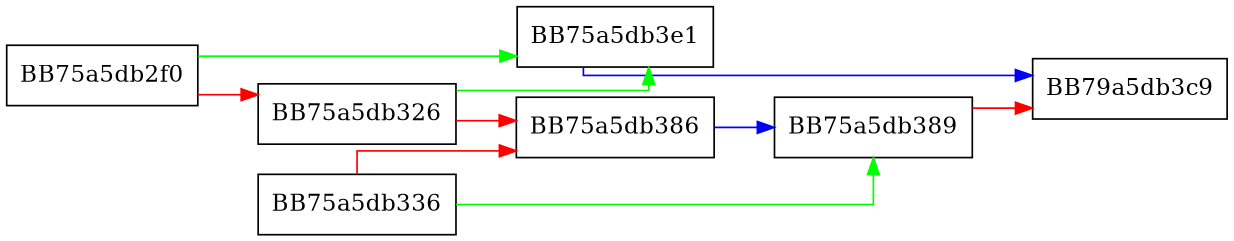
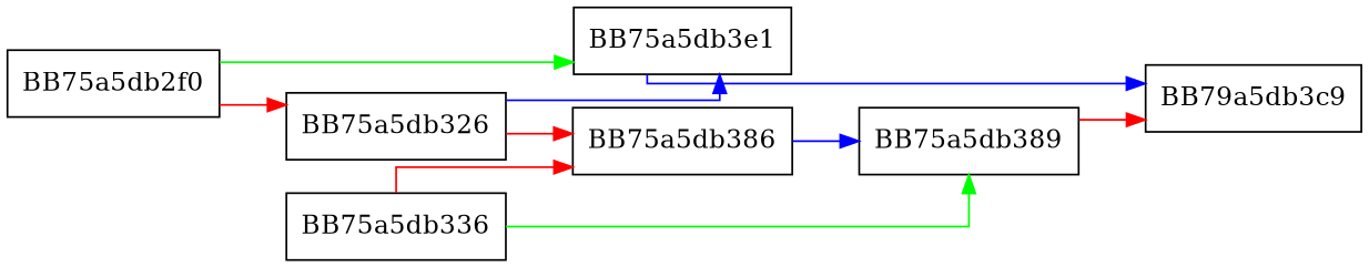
  digraph {
    rankdir=LR
    splines=ortho
    node [shape=box]
    edge [color=red]
    BB75a5db2f0
    BB75a5db3e1
    BB75a5db326
    n4 [label=BB79a5db3c9]
    BB75a5db386
    BB75a5db336
    BB75a5db389
    BB75a5db2f0 -> BB75a5db3e1 [color=green]
    BB75a5db2f0 -> BB75a5db326
    BB75a5db3e1 -> n4 [color=blue]
-   BB75a5db326 -> BB75a5db3e1 [color=green]
+   BB75a5db326 -> BB75a5db3e1 [color=blue]
    BB75a5db326 -> BB75a5db386
    BB75a5db386 -> BB75a5db389 [color=blue]
    BB75a5db336 -> BB75a5db386
    BB75a5db336 -> BB75a5db389 [color=green]
    BB75a5db389 -> n4
  }
